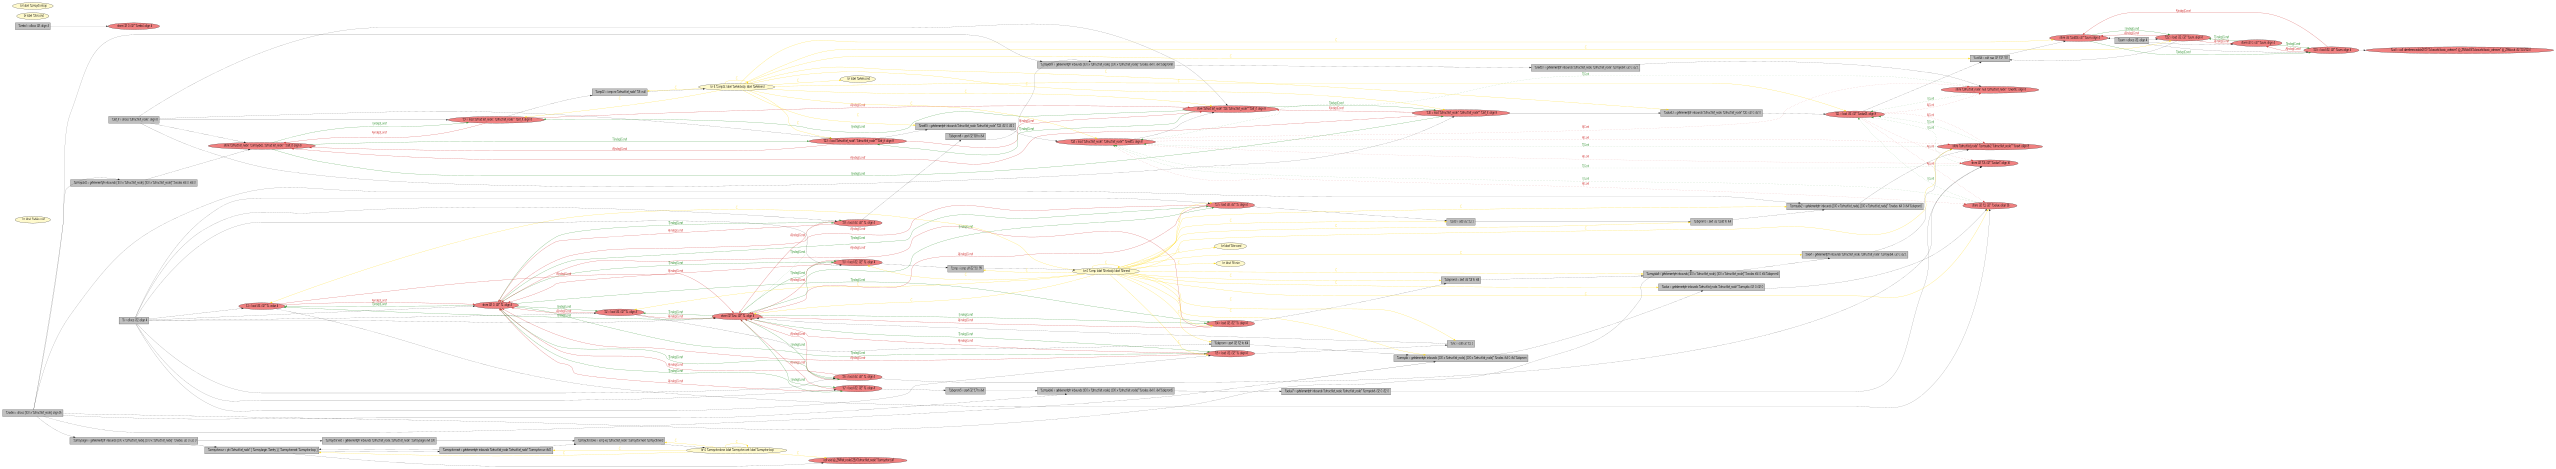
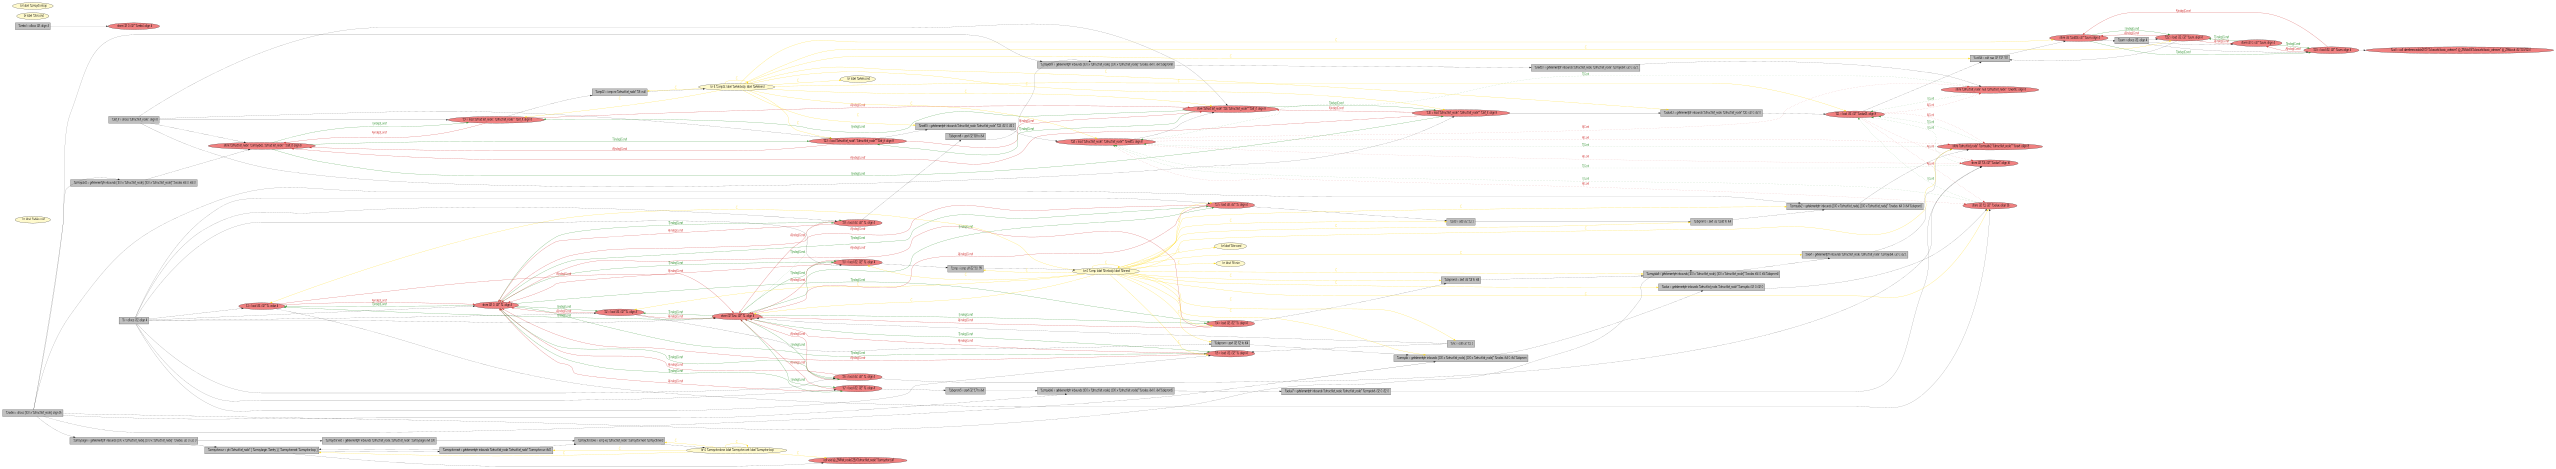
  digraph {
    fontname="Comic Neue"
    rankdir=LR
    node [fillcolor=grey fontname="Comic Neue" shape=ellipse style=filled]
    edge [color=black fontcolor=black fontname="Comic Neue" penwidth=1.0 style=solid]
    n1 [label="  %list_it = alloca %struct.list_node*, align 8" shape=rectangle]
    n2 [fillcolor=lightcoral label="  store %struct.list_node* %arrayidx11, %struct.list_node** %list_it, align 8"]
    n3 [fillcolor=lightcoral label="  %9 = load %struct.list_node*, %struct.list_node** %list_it, align 8"]
    n4 [fillcolor=lightcoral label="  %13 = load %struct.list_node*, %struct.list_node** %list_it, align 8"]
    n5 [fillcolor=lightcoral label="  %10 = load %struct.list_node*, %struct.list_node** %list_it, align 8"]
    n6 [fillcolor=lightcoral label="  store %struct.list_node* %14, %struct.list_node** %list_it, align 8"]
    n7 [label="  %cmp12 = icmp ne %struct.list_node* %9, null" shape=rectangle]
    n8 [label="  %next15 = getelementptr inbounds %struct.list_node, %struct.list_node* %13, i32 0, i32 1" shape=rectangle]
    n9 [label="  %value13 = getelementptr inbounds %struct.list_node, %struct.list_node* %10, i32 0, i32 0" shape=rectangle]
    n10 [label="  %arrayidx6 = getelementptr inbounds [100 x %struct.list_node], [100 x %struct.list_node]* %nodes, i64 0, i64 %idxprom5" shape=rectangle]
    n11 [label="  %value7 = getelementptr inbounds %struct.list_node, %struct.list_node* %arrayidx6, i32 0, i32 0" shape=rectangle]
    n12 [fillcolor=lightcoral label="  store i32 %6, i32* %value7, align 16"]
    n13 [fillcolor=lightcoral label="  store i32 0, i32* %i, align 4"]
    n14 [fillcolor=lightcoral label="  %2 = load i32, i32* %i, align 4"]
    n15 [fillcolor=lightcoral label="  %7 = load i32, i32* %i, align 4"]
    n16 [fillcolor=lightcoral label="  %8 = load i32, i32* %i, align 4"]
    n17 [fillcolor=lightcoral label="  %5 = load i32, i32* %i, align 4"]
    n18 [fillcolor=lightcoral label="  %4 = load i32, i32* %i, align 4"]
    n19 [fillcolor=lightcoral label="  %3 = load i32, i32* %i, align 4"]
    n20 [fillcolor=lightcoral label="%1 = load i32, i32* %i, value 4"]
    n21 [fillcolor=lightcoral label="  %6 = load i32, i32* %i, align 4"]
    n22 [fillcolor=lightcoral label="  %0 = load i32, i32* %i, align 4"]
    n23 [fillcolor=lightcoral label="  store i32 %inc, i32* %i, align 4"]
    n24 [label="  %idxprom = zext i32 %2 to i64" shape=rectangle]
    n25 [label="  %idxprom5 = zext i32 %7 to i64" shape=rectangle]
    n26 [label="  %idxprom8 = zext i32 %8 to i64" shape=rectangle]
    n27 [label="  %inc = add i32 %5, 1" shape=rectangle]
    n28 [label="  %idxprom3 = zext i32 %4 to i64" shape=rectangle]
    n29 [label="  %add = add i32 %3, 1" shape=rectangle]
    n30 [fillcolor=lightcoral label="  store i32 %1, i32* %value, align 16"]
    n31 [label="  %cmp = icmp ult i32 %0, 99" shape=rectangle]
    n32 [label="  %idxprom1 = zext i32 %add to i64" shape=rectangle]
    n33 [label="  %arrayidx2 = getelementptr inbounds [100 x %struct.list_node], [100 x %struct.list_node]* %nodes, i64 0, i64 %idxprom1" shape=rectangle]
    n34 [label="  %arrayidx = getelementptr inbounds [100 x %struct.list_node], [100 x %struct.list_node]* %nodes, i64 0, i64 %idxprom" shape=rectangle]
    n35 [fillcolor=lightcoral label="  %14 = load %struct.list_node*, %struct.list_node** %next15, align 8"]
    n36 [fillcolor=lightcoral label="  %11 = load i32, i32* %value13, align 8"]
    n37 [fillcolor=lightcoral label="  store %struct.list_node* null, %struct.list_node** %next10, align 8"]
    n38 [fillcolor=lightcoral label="  store %struct.list_node* %arrayidx2, %struct.list_node** %next, align 8"]
    n39 [label="  %add14 = add nsw i32 %12, %11" shape=rectangle]
    n40 [fillcolor=lightcoral label="  call void @_ZN9list_nodeC2Ev(%struct.list_node* %arrayctor.cur)"]
    n41 [label="  %arrayidx11 = getelementptr inbounds [100 x %struct.list_node], [100 x %struct.list_node]* %nodes, i64 0, i64 0" shape=rectangle]
    n42 [fillcolor=lightcoral label="  %12 = load i32, i32* %sum, align 4"]
    n43 [fillcolor=lightcoral label="  store i32 %add14, i32* %sum, align 4"]
    n44 [fillcolor=lightcoral label="  store i32 0, i32* %sum, align 4"]
    n45 [fillcolor=lightcoral label="  %15 = load i32, i32* %sum, align 4"]
    n46 [label="  %next10 = getelementptr inbounds %struct.list_node, %struct.list_node* %arrayidx9, i32 0, i32 1" shape=rectangle]
    n47 [fillcolor=lemonchiffon label="  br label %for.cond"]
    n48 [fillcolor=lemonchiffon label="  br i1 %cmp12, label %while.body, label %while.end"]
    n49 [fillcolor=lemonchiffon label="  br label %while.cond"]
    n50 [fillcolor=lightcoral label="  %call = call dereferenceable(272) %class.std::basic_ostream* @_ZNSolsEi(%class.std::basic_ostream* @_ZSt4cout, i32 %15)%15)"]
    n51 [label="  %arrayidx9 = getelementptr inbounds [100 x %struct.list_node], [100 x %struct.list_node]* %nodes, i64 0, i64 %idxprom8" shape=rectangle]
    n52 [fillcolor=lemonchiffon label="  br label %while.cond"]
    n53 [label="  %value = getelementptr inbounds %struct.list_node, %struct.list_node* %arrayidx, i32 0, i32 0" shape=rectangle]
    n54 [fillcolor=lemonchiffon label="  br label %for.inc"]
    n55 [fillcolor=lightcoral label="  store i32 0, i32* %retval, align 4"]
    n56 [label="  %arrayidx4 = getelementptr inbounds [100 x %struct.list_node], [100 x %struct.list_node]* %nodes, i64 0, i64 %idxprom3" shape=rectangle]
    n57 [label="  %next = getelementptr inbounds %struct.list_node, %struct.list_node* %arrayidx4, i32 0, i32 1" shape=rectangle]
    n58 [fillcolor=lemonchiffon label="  br i1 %cmp, label %for.body, label %for.end"]
    n59 [fillcolor=lemonchiffon label="  br label %for.cond"]
    n60 [label="  %arrayctor.done = icmp eq %struct.list_node* %arrayctor.next, %arrayctor.end" shape=rectangle]
    n61 [fillcolor=lemonchiffon label="  br i1 %arrayctor.done, label %arrayctor.cont, label %arrayctor.loop"]
    n62 [label="  %arrayctor.cur = phi %struct.list_node* [ %array.begin, %entry ], [ %arrayctor.next, %arrayctor.loop ]" shape=rectangle]
    n63 [label="  %arrayctor.next = getelementptr inbounds %struct.list_node, %struct.list_node* %arrayctor.cur, i64 1" shape=rectangle]
    n64 [label="  %nodes = alloca [100 x %struct.list_node], align 16" shape=rectangle]
    n65 [label="  %array.begin = getelementptr inbounds [100 x %struct.list_node], [100 x %struct.list_node]* %nodes, i32 0, i32 0" shape=rectangle]
    n66 [label="  %arrayctor.end = getelementptr inbounds %struct.list_node, %struct.list_node* %array.begin, i64 100" shape=rectangle]
    n67 [label="  %sum = alloca i32, align 4" shape=rectangle]
    n68 [fillcolor=lemonchiffon label="  br label %arrayctor.loop"]
    n69 [label="  %i = alloca i32, align 4" shape=rectangle]
    n70 [label="  %retval = alloca i32, align 4" shape=rectangle]
    n1 -> n2 [penwidth=0.5]
    n1 -> n3 [penwidth=0.5]
    n1 -> n4 [penwidth=0.5]
    n1 -> n5 [penwidth=0.5]
    n1 -> n6 [penwidth=0.5]
    n2 -> n3 [color=forestgreen fontcolor=forestgreen label="T|indep|Const"]
    n2 -> n4 [color=forestgreen fontcolor=forestgreen label="T|indep|Const"]
    n2 -> n5 [color=forestgreen fontcolor=forestgreen label="T|indep|Const"]
    n3 -> n2 [color=firebrick3 fontcolor=firebrick3 label="A|indep|Const"]
    n3 -> n6 [color=firebrick3 fontcolor=firebrick3 label="A|indep|Const"]
    n3 -> n7 [penwidth=0.5]
    n4 -> n2 [color=firebrick3 fontcolor=firebrick3 label="A|indep|Const"]
    n4 -> n6 [color=firebrick3 fontcolor=firebrick3 label="A|indep|Const"]
    n4 -> n8 [penwidth=0.5]
    n5 -> n2 [color=firebrick3 fontcolor=firebrick3 label="A|indep|Const"]
    n5 -> n6 [color=firebrick3 fontcolor=firebrick3 label="A|indep|Const"]
    n5 -> n9 [penwidth=0.5]
    n6 -> n3 [color=forestgreen fontcolor=forestgreen label="T|indep|Const"]
    n6 -> n4 [color=forestgreen fontcolor=forestgreen label="T|indep|Const"]
    n6 -> n5 [color=forestgreen fontcolor=forestgreen label="T|indep|Const"]
    n7 -> n48 [penwidth=0.5]
    n8 -> n35 [penwidth=0.5]
    n9 -> n36 [penwidth=0.5]
    n10 -> n11 [penwidth=0.5]
    n11 -> n12 [penwidth=0.5]
    n12 -> n35 [color=forestgreen fontcolor=forestgreen label="T|Conf" style=dotted]
    n12 -> n36 [color=forestgreen fontcolor=forestgreen label="T|Conf" style=dotted]
    n13 -> n14 [color=forestgreen fontcolor=forestgreen label="T|indep|Const"]
    n13 -> n15 [color=forestgreen fontcolor=forestgreen label="T|indep|Const"]
    n13 -> n16 [color=forestgreen fontcolor=forestgreen label="T|indep|Const"]
    n13 -> n17 [color=forestgreen fontcolor=forestgreen label="T|indep|Const"]
    n13 -> n18 [color=forestgreen fontcolor=forestgreen label="T|indep|Const"]
    n13 -> n19 [color=forestgreen fontcolor=forestgreen label="T|indep|Const"]
    n13 -> n20 [color=forestgreen fontcolor=forestgreen label="T|indep|Const"]
    n13 -> n21 [color=forestgreen fontcolor=forestgreen label="T|indep|Const"]
    n13 -> n22 [color=forestgreen fontcolor=forestgreen label="T|indep|Const"]
    n14 -> n13 [color=firebrick3 fontcolor=firebrick3 label="A|indep|Const"]
    n14 -> n23 [color=firebrick3 fontcolor=firebrick3 label="A|indep|Const"]
    n14 -> n24 [penwidth=0.5]
    n15 -> n13 [color=firebrick3 fontcolor=firebrick3 label="A|indep|Const"]
    n15 -> n23 [color=firebrick3 fontcolor=firebrick3 label="A|indep|Const"]
    n15 -> n25 [penwidth=0.5]
    n16 -> n13 [color=firebrick3 fontcolor=firebrick3 label="A|indep|Const"]
    n16 -> n23 [color=firebrick3 fontcolor=firebrick3 label="A|indep|Const"]
    n16 -> n26 [penwidth=0.5]
    n17 -> n13 [color=firebrick3 fontcolor=firebrick3 label="A|indep|Const"]
    n17 -> n23 [color=firebrick3 fontcolor=firebrick3 label="A|indep|Const"]
-   n17 -> n27 [penwidth=0.5]
+   n27 -> n17 [penwidth=0.5]
    n18 -> n13 [color=firebrick3 fontcolor=firebrick3 label="A|indep|Const"]
    n18 -> n23 [color=firebrick3 fontcolor=firebrick3 label="A|indep|Const"]
    n18 -> n28 [penwidth=0.5]
    n19 -> n13 [color=firebrick3 fontcolor=firebrick3 label="A|indep|Const"]
    n19 -> n23 [color=firebrick3 fontcolor=firebrick3 label="A|indep|Const"]
    n19 -> n29 [penwidth=0.5]
    n20 -> n13 [color=firebrick3 fontcolor=firebrick3 label="A|indep|Const"]
    n20 -> n23 [color=firebrick3 fontcolor=firebrick3 label="A|indep|Const"]
    n20 -> n30 [penwidth=0.5]
    n21 -> n12 [penwidth=0.5]
    n21 -> n13 [color=firebrick3 fontcolor=firebrick3 label="A|indep|Const"]
    n21 -> n23 [color=firebrick3 fontcolor=firebrick3 label="A|indep|Const"]
    n22 -> n13 [color=firebrick3 fontcolor=firebrick3 label="A|indep|Const"]
    n22 -> n23 [color=firebrick3 fontcolor=firebrick3 label="A|indep|Const"]
    n22 -> n31 [penwidth=0.5]
    n23 -> n14 [color=forestgreen fontcolor=forestgreen label="T|indep|Const"]
    n23 -> n15 [color=forestgreen fontcolor=forestgreen label="T|indep|Const"]
    n23 -> n16 [color=forestgreen fontcolor=forestgreen label="T|indep|Const" style=dotted]
    n23 -> n17 [color=forestgreen fontcolor=forestgreen label="T|indep|Const"]
    n23 -> n18 [color=forestgreen fontcolor=forestgreen label="T|indep|Const"]
    n23 -> n19 [color=forestgreen fontcolor=forestgreen label="T|indep|Const"]
    n23 -> n20 [color=forestgreen fontcolor=forestgreen label="T|indep|Const"]
    n23 -> n21 [color=forestgreen fontcolor=forestgreen label="T|indep|Const"]
    n23 -> n22 [color=forestgreen fontcolor=forestgreen label="T|indep|Const"]
    n24 -> n34 [penwidth=0.5]
    n25 -> n10 [penwidth=0.5]
    n26 -> n51 [penwidth=0.5]
    n27 -> n23 [penwidth=0.5]
    n28 -> n56 [penwidth=0.5]
    n29 -> n32 [penwidth=0.5]
    n30 -> n35 [color=forestgreen fontcolor=forestgreen label="T|Conf" style=dotted]
    n30 -> n36 [color=forestgreen fontcolor=forestgreen label="T|Conf" style=dotted]
    n31 -> n58 [penwidth=0.5]
    n32 -> n33 [penwidth=0.5]
    n33 -> n38 [penwidth=0.5]
    n34 -> n53 [penwidth=0.5]
    n35 -> n6 [penwidth=0.5]
    n35 -> n12 [color=firebrick3 fontcolor=firebrick3 label="A|Conf" style=dotted]
    n35 -> n30 [color=firebrick3 fontcolor=firebrick3 label="A|Conf" style=dotted]
    n35 -> n37 [color=firebrick3 fontcolor=firebrick3 label="A|Conf" style=dotted]
    n35 -> n38 [color=firebrick3 fontcolor=firebrick3 label="A|Conf" style=dotted]
    n36 -> n12 [color=firebrick3 fontcolor=firebrick3 label="A|Conf" style=dotted]
    n36 -> n30 [color=firebrick3 fontcolor=firebrick3 label="A|Conf" style=dotted]
    n36 -> n37 [color=firebrick3 fontcolor=firebrick3 label="A|Conf" style=dotted]
    n36 -> n38 [color=firebrick3 fontcolor=firebrick3 label="A|Conf" style=dotted]
    n36 -> n39 [penwidth=0.5]
    n37 -> n35 [color=forestgreen fontcolor=forestgreen label="T|Conf" style=dotted]
    n37 -> n36 [color=forestgreen fontcolor=forestgreen label="T|Conf" style=dotted]
    n38 -> n35 [color=forestgreen fontcolor=forestgreen label="T|Conf" style=dotted]
    n38 -> n36 [color=forestgreen fontcolor=forestgreen label="T|Conf" style=dotted]
    n39 -> n43 [penwidth=0.5]
    n41 -> n2 [penwidth=0.5]
    n42 -> n39 [penwidth=0.5]
    n42 -> n43 [color=firebrick3 fontcolor=firebrick3 label="A|indep|Const"]
    n42 -> n44 [color=firebrick3 fontcolor=firebrick3 label="A|indep|Const"]
    n43 -> n42 [color=forestgreen fontcolor=forestgreen label="T|indep|Const"]
    n43 -> n45 [color=forestgreen fontcolor=forestgreen label="T|indep|Const"]
    n44 -> n42 [color=forestgreen fontcolor=forestgreen label="T|indep|Const"]
    n44 -> n45 [color=forestgreen fontcolor=forestgreen label="T|indep|Const"]
    n45 -> n43 [color=firebrick3 fontcolor=firebrick3 label="A|indep|Const"]
    n45 -> n44 [color=firebrick3 fontcolor=firebrick3 label="A|indep|Const"]
    n45 -> n50 [penwidth=0.5]
    n46 -> n37 [penwidth=0.5]
    n48 -> n3 [color=gold fontcolor=gold label=C]
    n48 -> n4 [color=gold fontcolor=gold label=C]
    n48 -> n5 [color=gold fontcolor=gold label=C]
    n48 -> n6 [color=gold fontcolor=gold label=C]
    n48 -> n7 [color=gold fontcolor=gold label=C]
    n48 -> n8 [color=gold fontcolor=gold label=C]
    n48 -> n9 [color=gold fontcolor=gold label=C]
    n48 -> n35 [color=gold fontcolor=gold label=C]
    n48 -> n36 [color=gold fontcolor=gold label=C]
    n48 -> n39 [color=gold fontcolor=gold label=C]
    n48 -> n42 [color=gold fontcolor=gold label=C]
    n48 -> n43 [color=gold fontcolor=gold label=C]
    n48 -> n48 [color=gold fontcolor=gold label=C]
    n48 -> n52 [color=gold fontcolor=gold label=C]
    n51 -> n46 [penwidth=0.5]
    n53 -> n30 [penwidth=0.5]
    n56 -> n57 [penwidth=0.5]
    n57 -> n38 [penwidth=0.5]
    n58 -> n14 [color=gold fontcolor=gold label=C]
    n58 -> n17 [color=gold fontcolor=gold label=C]
    n58 -> n18 [color=gold fontcolor=gold label=C]
    n58 -> n19 [color=gold fontcolor=gold label=C]
    n58 -> n20 [color=gold fontcolor=gold label=C]
    n58 -> n22 [color=gold fontcolor=gold label=C]
    n58 -> n23 [color=gold fontcolor=gold label=C]
    n58 -> n24 [color=gold fontcolor=gold label=C]
    n58 -> n27 [color=gold fontcolor=gold label=C]
    n58 -> n28 [color=gold fontcolor=gold label=C]
    n58 -> n29 [color=gold fontcolor=gold label=C]
    n58 -> n30 [color=gold fontcolor=gold label=C]
    n58 -> n31 [color=gold fontcolor=gold label=C]
    n58 -> n32 [color=gold fontcolor=gold label=C]
    n58 -> n33 [color=gold fontcolor=gold label=C]
    n58 -> n34 [color=gold fontcolor=gold label=C]
    n58 -> n38 [color=gold fontcolor=gold label=C]
    n58 -> n47 [color=gold fontcolor=gold label=C]
    n58 -> n53 [color=gold fontcolor=gold label=C]
    n58 -> n54 [color=gold fontcolor=gold label=C]
    n58 -> n56 [color=gold fontcolor=gold label=C]
    n58 -> n57 [color=gold fontcolor=gold label=C]
    n58 -> n58 [color=gold fontcolor=gold label=C]
    n60 -> n61 [penwidth=0.5]
    n61 -> n40 [color=gold fontcolor=gold label=C]
    n61 -> n60 [color=gold fontcolor=gold label=C]
    n61 -> n61 [color=gold fontcolor=gold label=C]
    n61 -> n62 [color=gold fontcolor=gold label=C]
    n61 -> n63 [color=gold fontcolor=gold label=C]
    n62 -> n40 [penwidth=0.5]
    n62 -> n63 [penwidth=0.5]
    n63 -> n60 [penwidth=0.5]
    n63 -> n62 [penwidth=0.5]
    n64 -> n10 [penwidth=0.5]
    n64 -> n33 [penwidth=0.5]
    n64 -> n34 [penwidth=0.5]
    n64 -> n41 [penwidth=0.5]
    n64 -> n51 [penwidth=0.5]
    n64 -> n56 [penwidth=0.5]
    n64 -> n65 [penwidth=0.5]
    n65 -> n62 [penwidth=0.5]
    n65 -> n66 [penwidth=0.5]
    n66 -> n60 [penwidth=0.5]
    n67 -> n42 [penwidth=0.5]
-   n67 -> n43 [penwidth=0.5]
+   n43 -> n67 [penwidth=0.5]
    n67 -> n44 [penwidth=0.5]
    n67 -> n45 [penwidth=0.5]
    n69 -> n13 [penwidth=0.5]
    n69 -> n14 [penwidth=0.5]
    n69 -> n15 [penwidth=0.5]
    n69 -> n16 [penwidth=0.5]
    n69 -> n17 [penwidth=0.5]
    n69 -> n19 [penwidth=0.5]
    n69 -> n20 [penwidth=0.5]
    n69 -> n21 [penwidth=0.5]
    n69 -> n22 [penwidth=0.5]
    n69 -> n23 [penwidth=0.5]
    n70 -> n55 [penwidth=0.5]
  }
